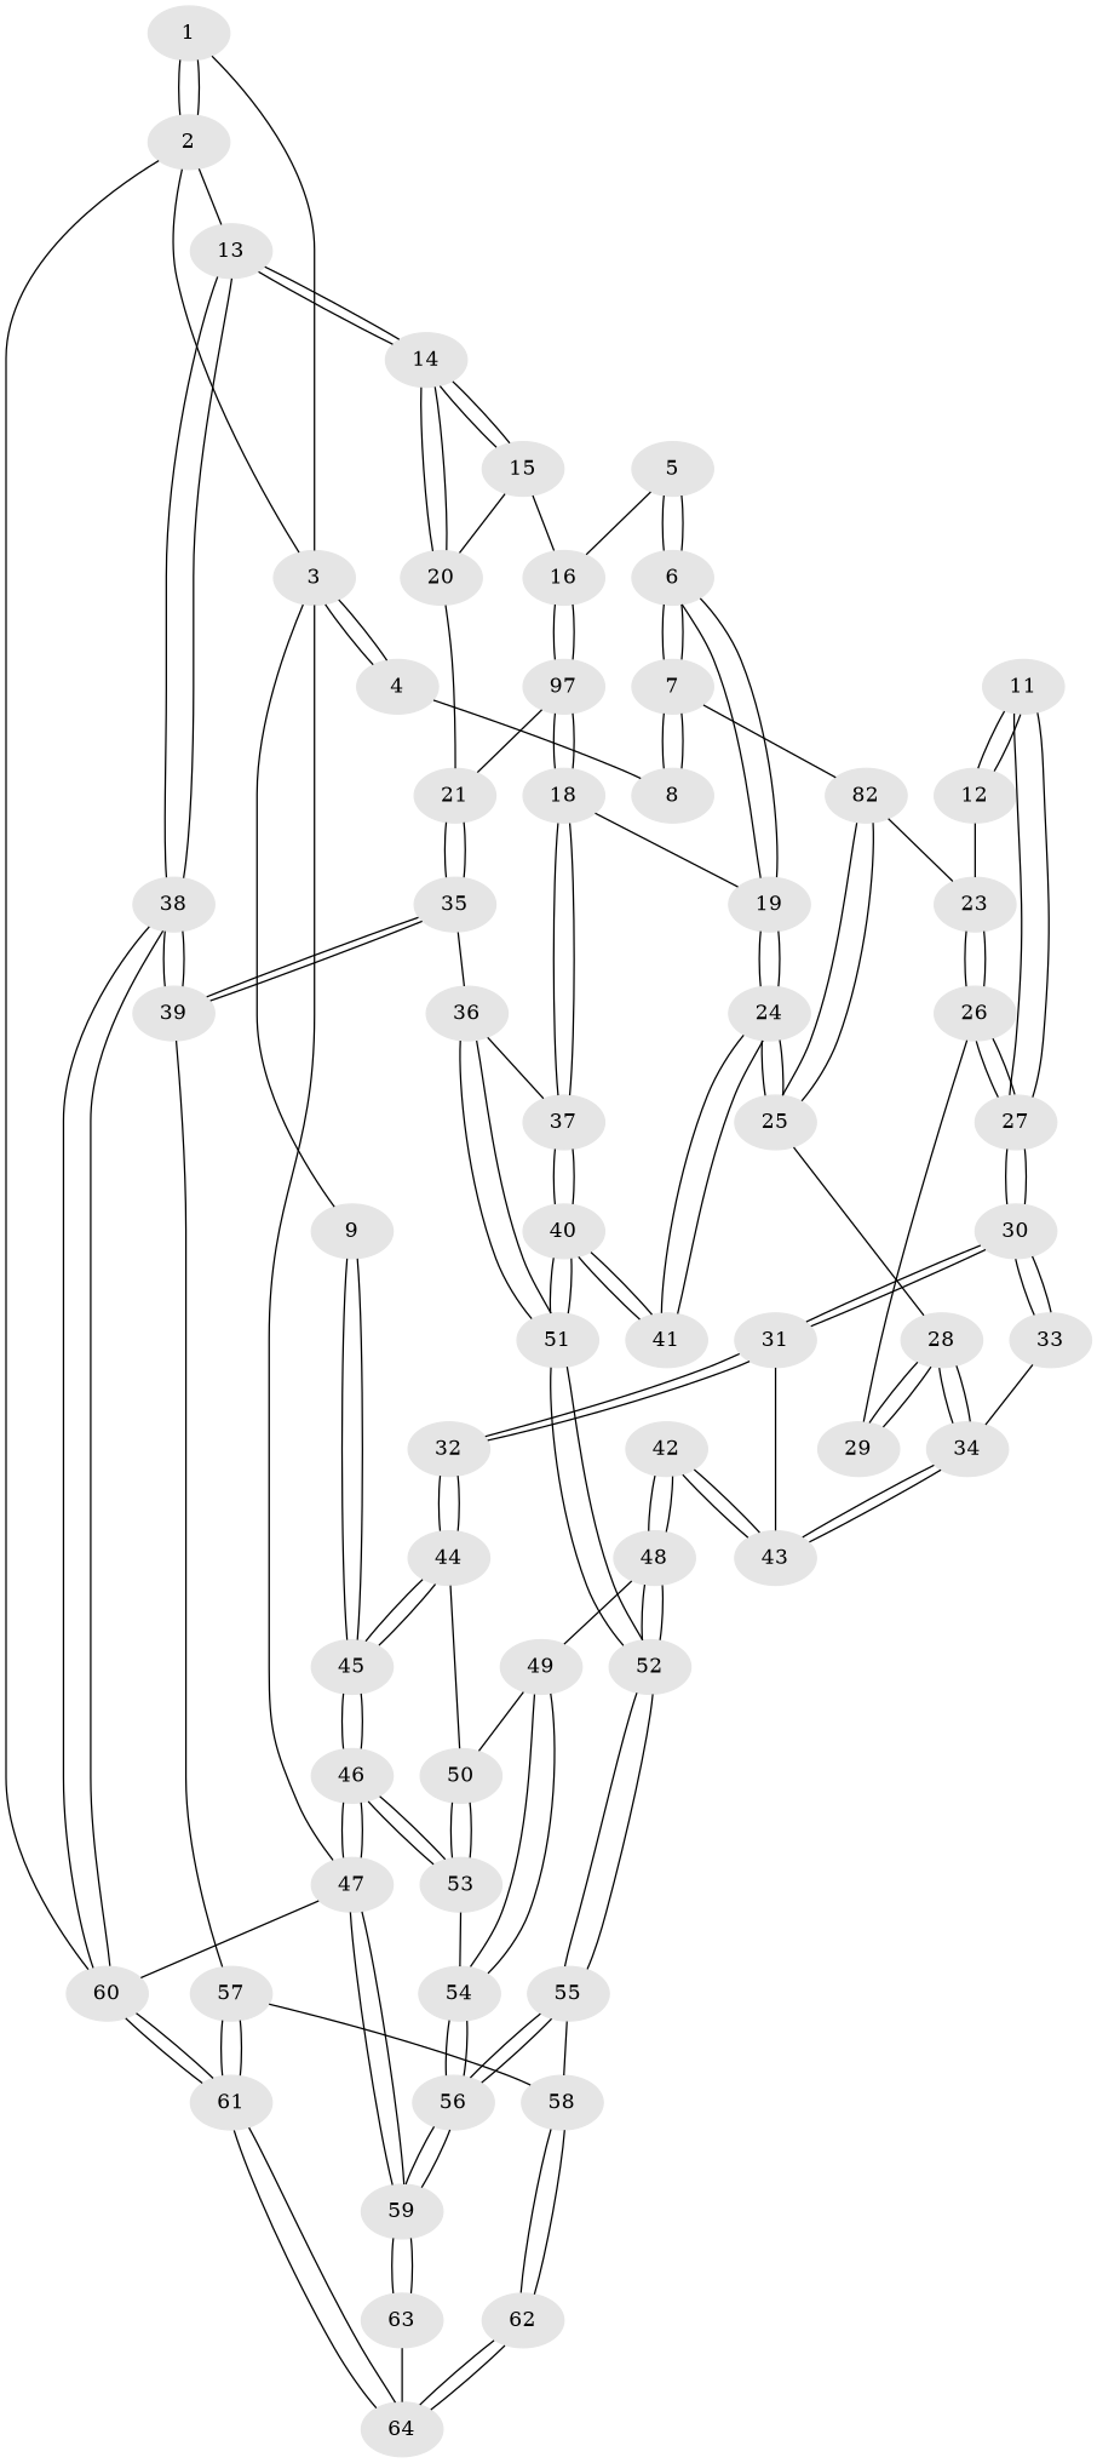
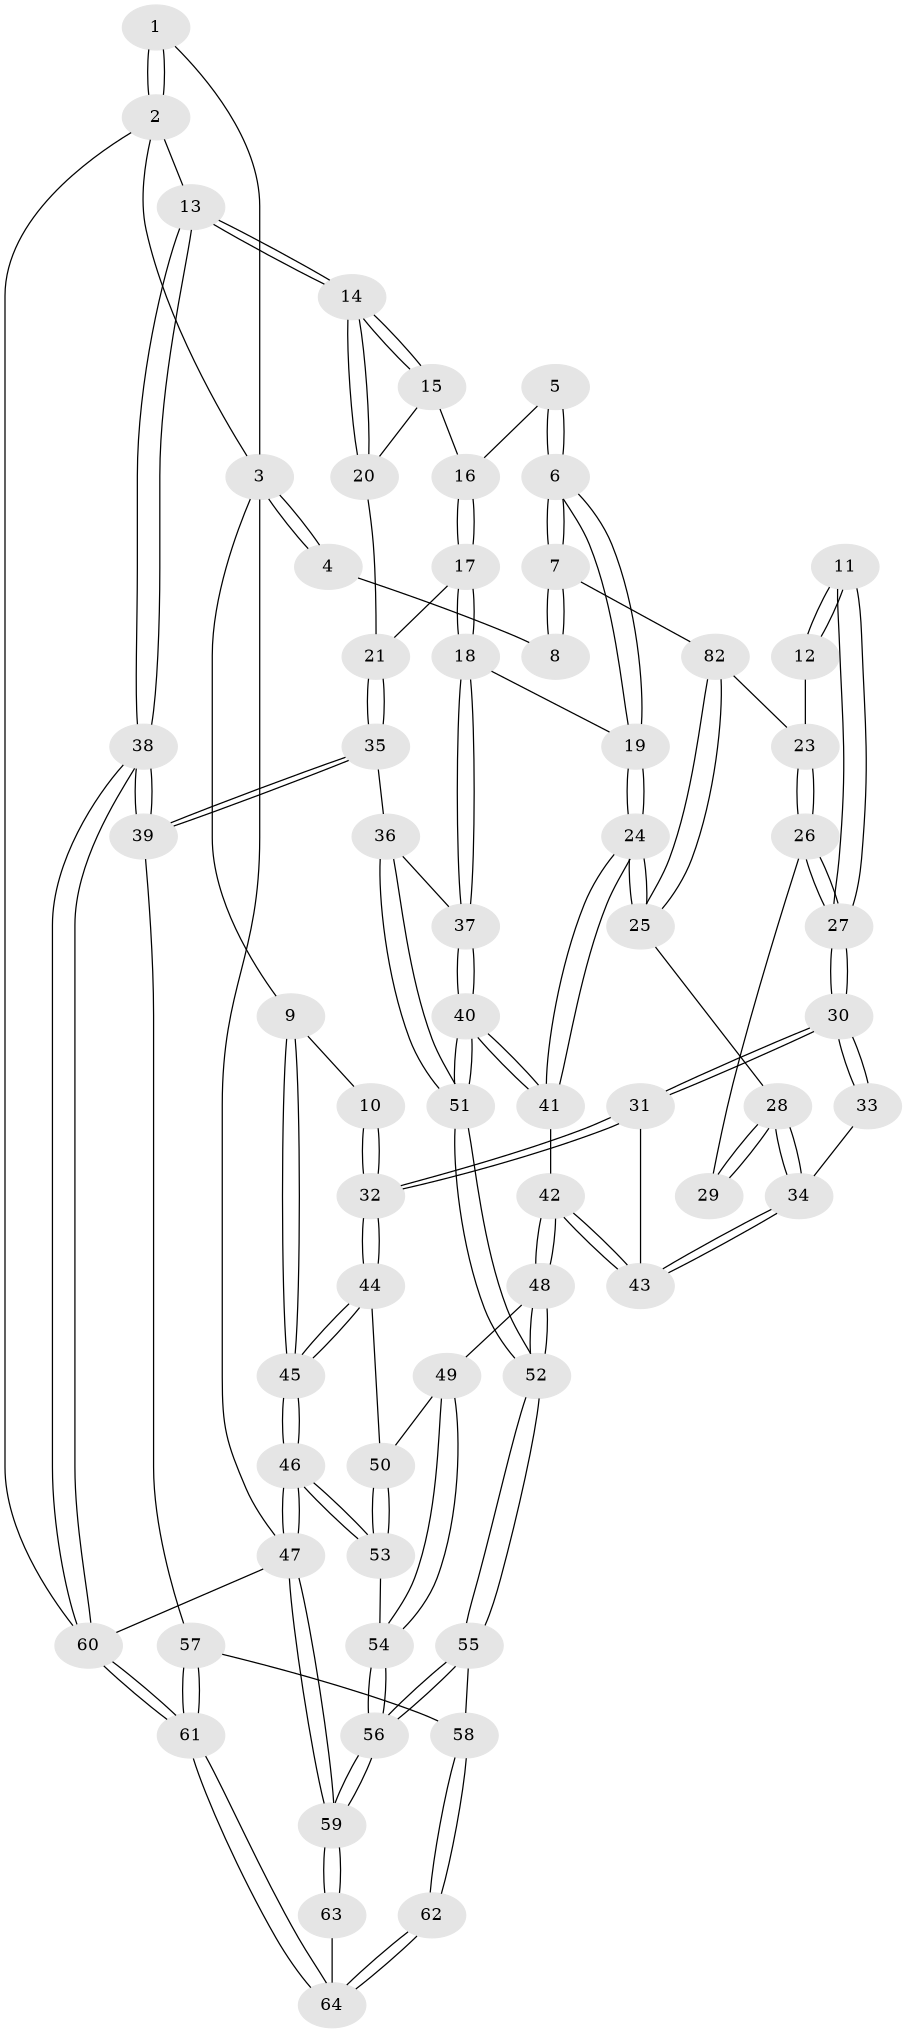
  graph {
    node [color=gray90 style=filled]
    1
    2
    3
    13
    60
    5
    6
    16
    4
    9
    47
    14
    38
    61
    8
+   10
    45
    59
    7
    19
-   17 [label=97]
+   17
    n22 [label=82]
    24
    23
    25
    12
    32
    46
    11
    27
    44
    30
    26
    15
    20
    39
    21
    18
    37
    35
    40
    41
    36
    28
    29
    42
    34
    33
    31
    43
    50
    51
    57
    52
    58
    48
    49
    53
    54
    63
    55
    56
    62
    64
    1 -- 2
    1 -- 2
    1 -- 3
    2 -- 3
    2 -- 13
    2 -- 60
    3 -- 4
    3 -- 4
    3 -- 9
    3 -- 47
    13 -- 14
    13 -- 14
    13 -- 38
    13 -- 38
    60 -- 61
    60 -- 61
    5 -- 6
    5 -- 6
    5 -- 16
    6 -- 7
    6 -- 7
    6 -- 19
    6 -- 19
    16 -- 17
    16 -- 17
    4 -- 8
+   9 -- 10
    9 -- 45
    9 -- 45
    47 -- 60
    47 -- 59
    47 -- 59
    14 -- 15
    14 -- 15
    14 -- 20
    14 -- 20
    38 -- 60
    38 -- 60
    38 -- 39
    38 -- 39
    61 -- 64
    61 -- 64
+   10 -- 32
+   10 -- 32
    45 -- 46
    45 -- 46
    59 -- 63
    59 -- 63
    7 -- 8
    7 -- 8
    7 -- n22
    19 -- 24
    19 -- 24
    17 -- 21
    17 -- 18
    17 -- 18
    n22 -- 23
    n22 -- 25
    n22 -- 25
    24 -- 25
    24 -- 25
    24 -- 41
    24 -- 41
    23 -- 26
    23 -- 26
    25 -- 28
    12 -- 23
    32 -- 44
    32 -- 44
    46 -- 47
    46 -- 47
    46 -- 53
    46 -- 53
    11 -- 12
    11 -- 12
    11 -- 27
    11 -- 27
    27 -- 30
    27 -- 30
    44 -- 45
    44 -- 45
    44 -- 50
    30 -- 33
    30 -- 33
    30 -- 31
    30 -- 31
    26 -- 27
    26 -- 27
    26 -- 29
    15 -- 16
    15 -- 20
    20 -- 21
    39 -- 57
    21 -- 35
    21 -- 35
    18 -- 19
    18 -- 37
    18 -- 37
    37 -- 40
    37 -- 40
    35 -- 39
    35 -- 39
    35 -- 36
    40 -- 41
    40 -- 41
    40 -- 51
    40 -- 51
+   41 -- 42
    36 -- 37
    36 -- 51
    36 -- 51
    28 -- 29
    28 -- 29
    28 -- 34
    28 -- 34
    42 -- 43
    42 -- 43
    42 -- 48
    42 -- 48
    34 -- 43
    34 -- 43
    33 -- 34
    31 -- 32
    31 -- 32
    31 -- 43
    50 -- 53
    50 -- 53
    51 -- 52
    51 -- 52
    57 -- 61
    57 -- 61
    57 -- 58
    52 -- 55
    52 -- 55
    58 -- 62
    58 -- 62
    48 -- 52
    48 -- 52
    48 -- 49
    49 -- 50
    49 -- 54
    49 -- 54
    53 -- 54
    54 -- 56
    54 -- 56
    63 -- 64
    55 -- 58
    55 -- 56
    55 -- 56
    56 -- 59
    56 -- 59
    62 -- 64
    62 -- 64
  }
